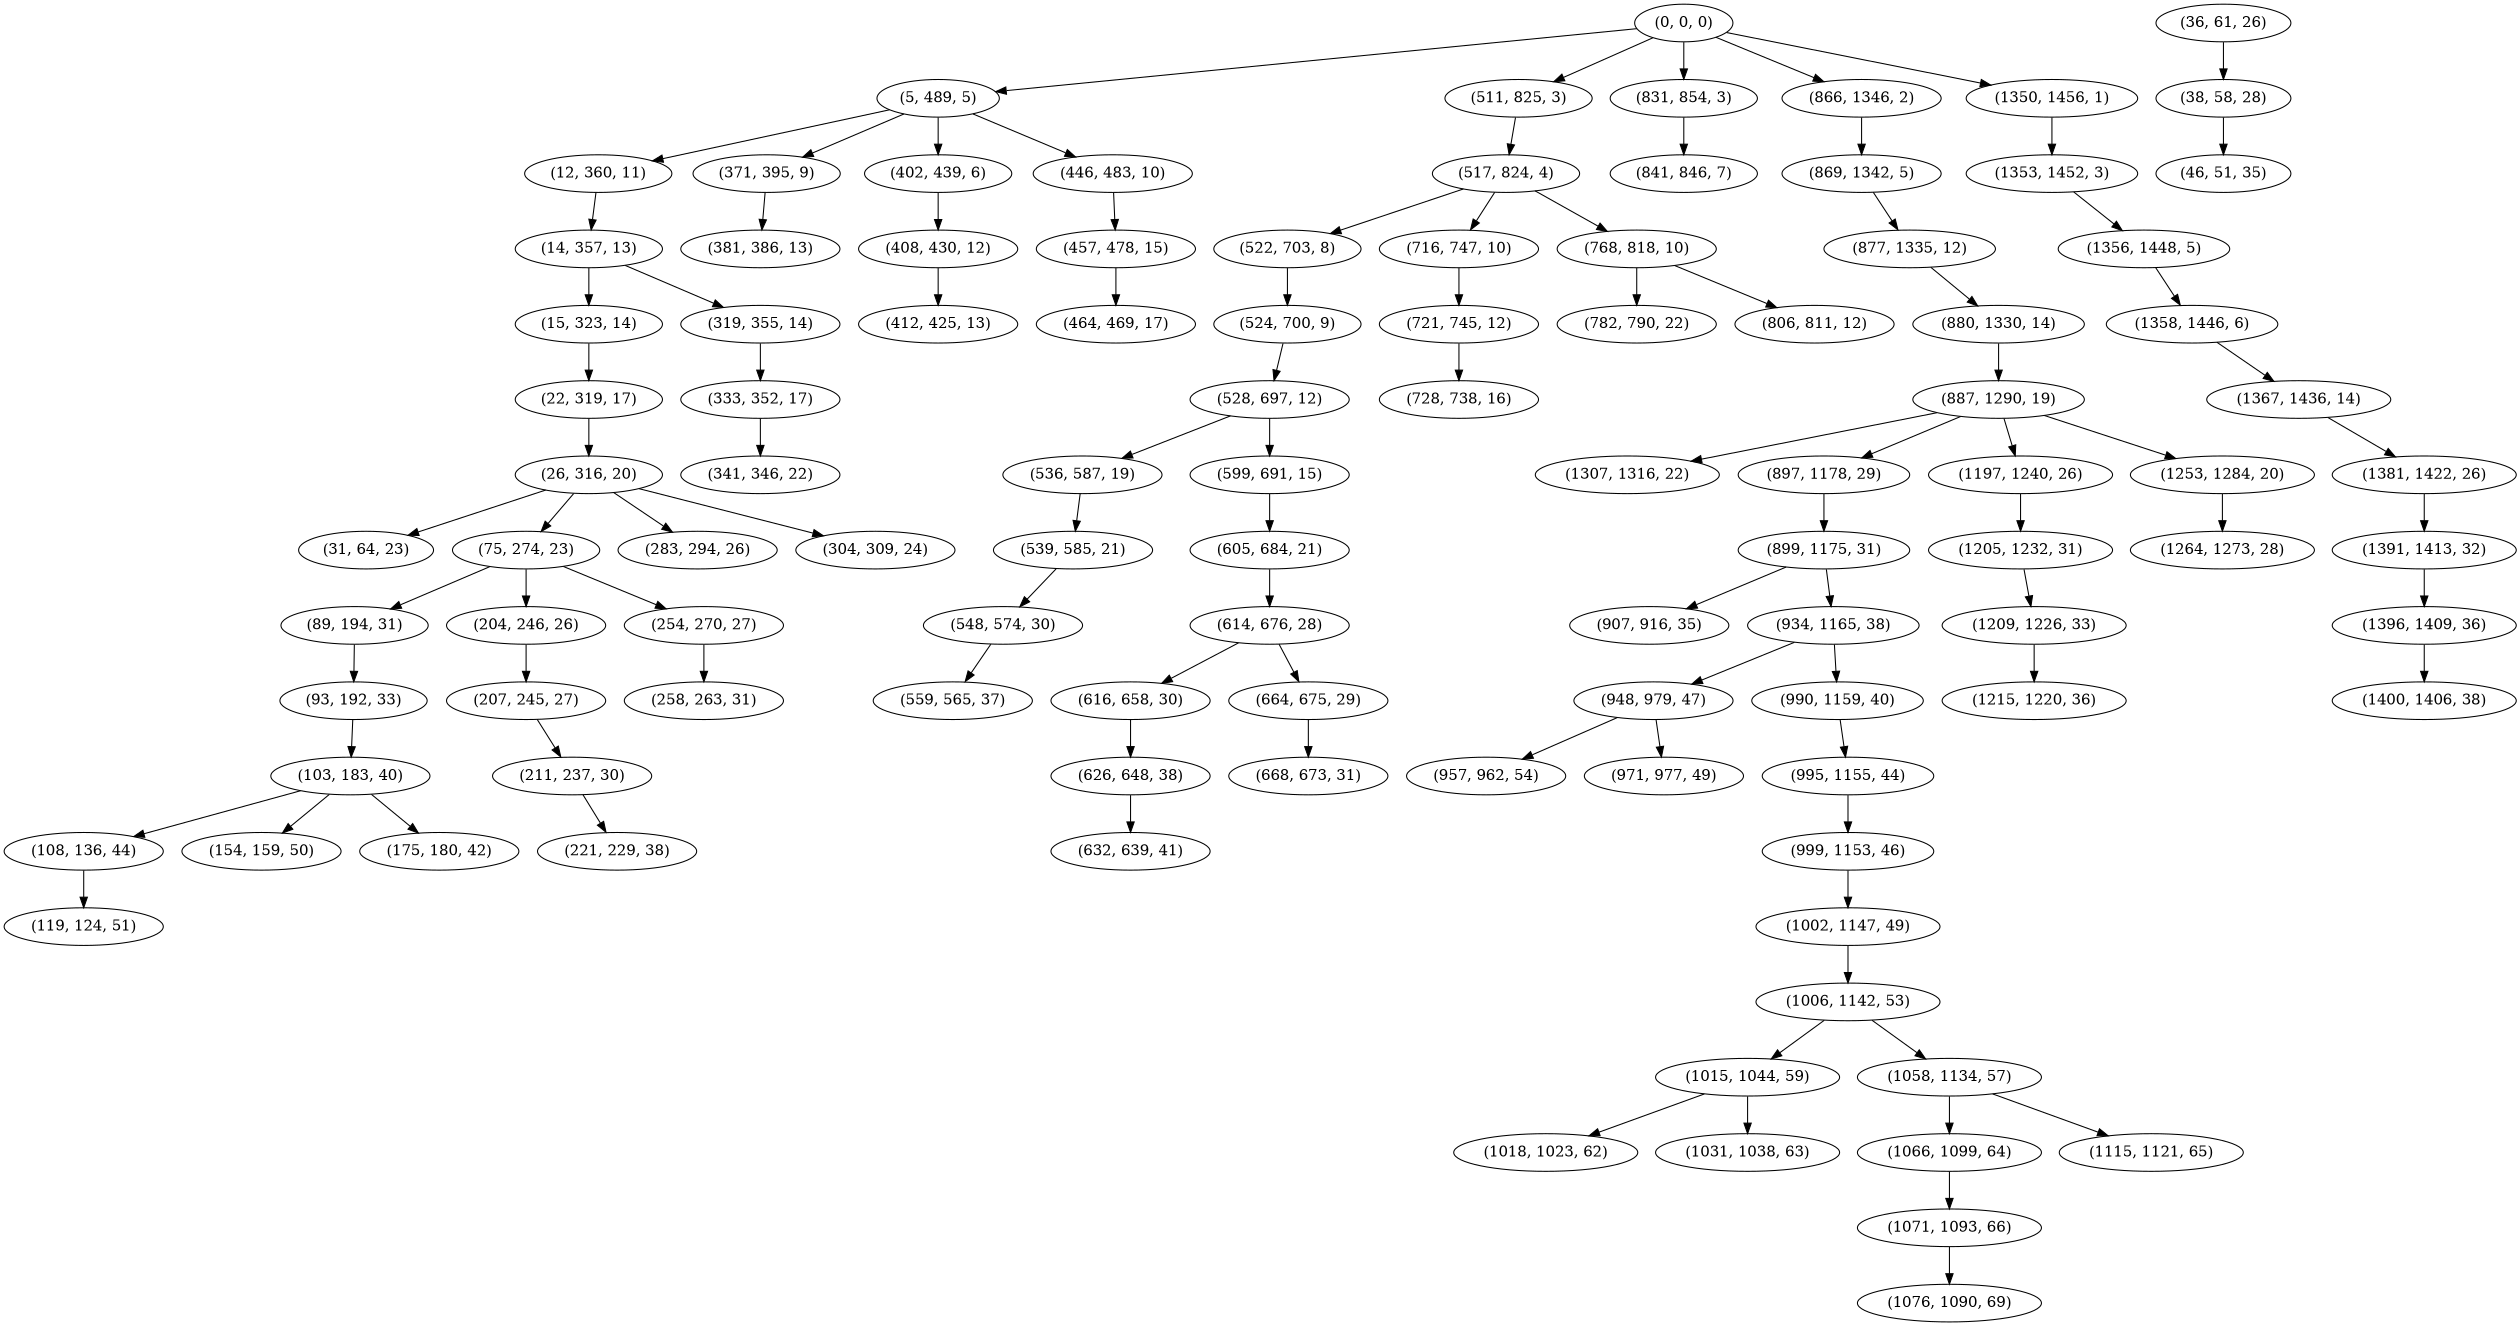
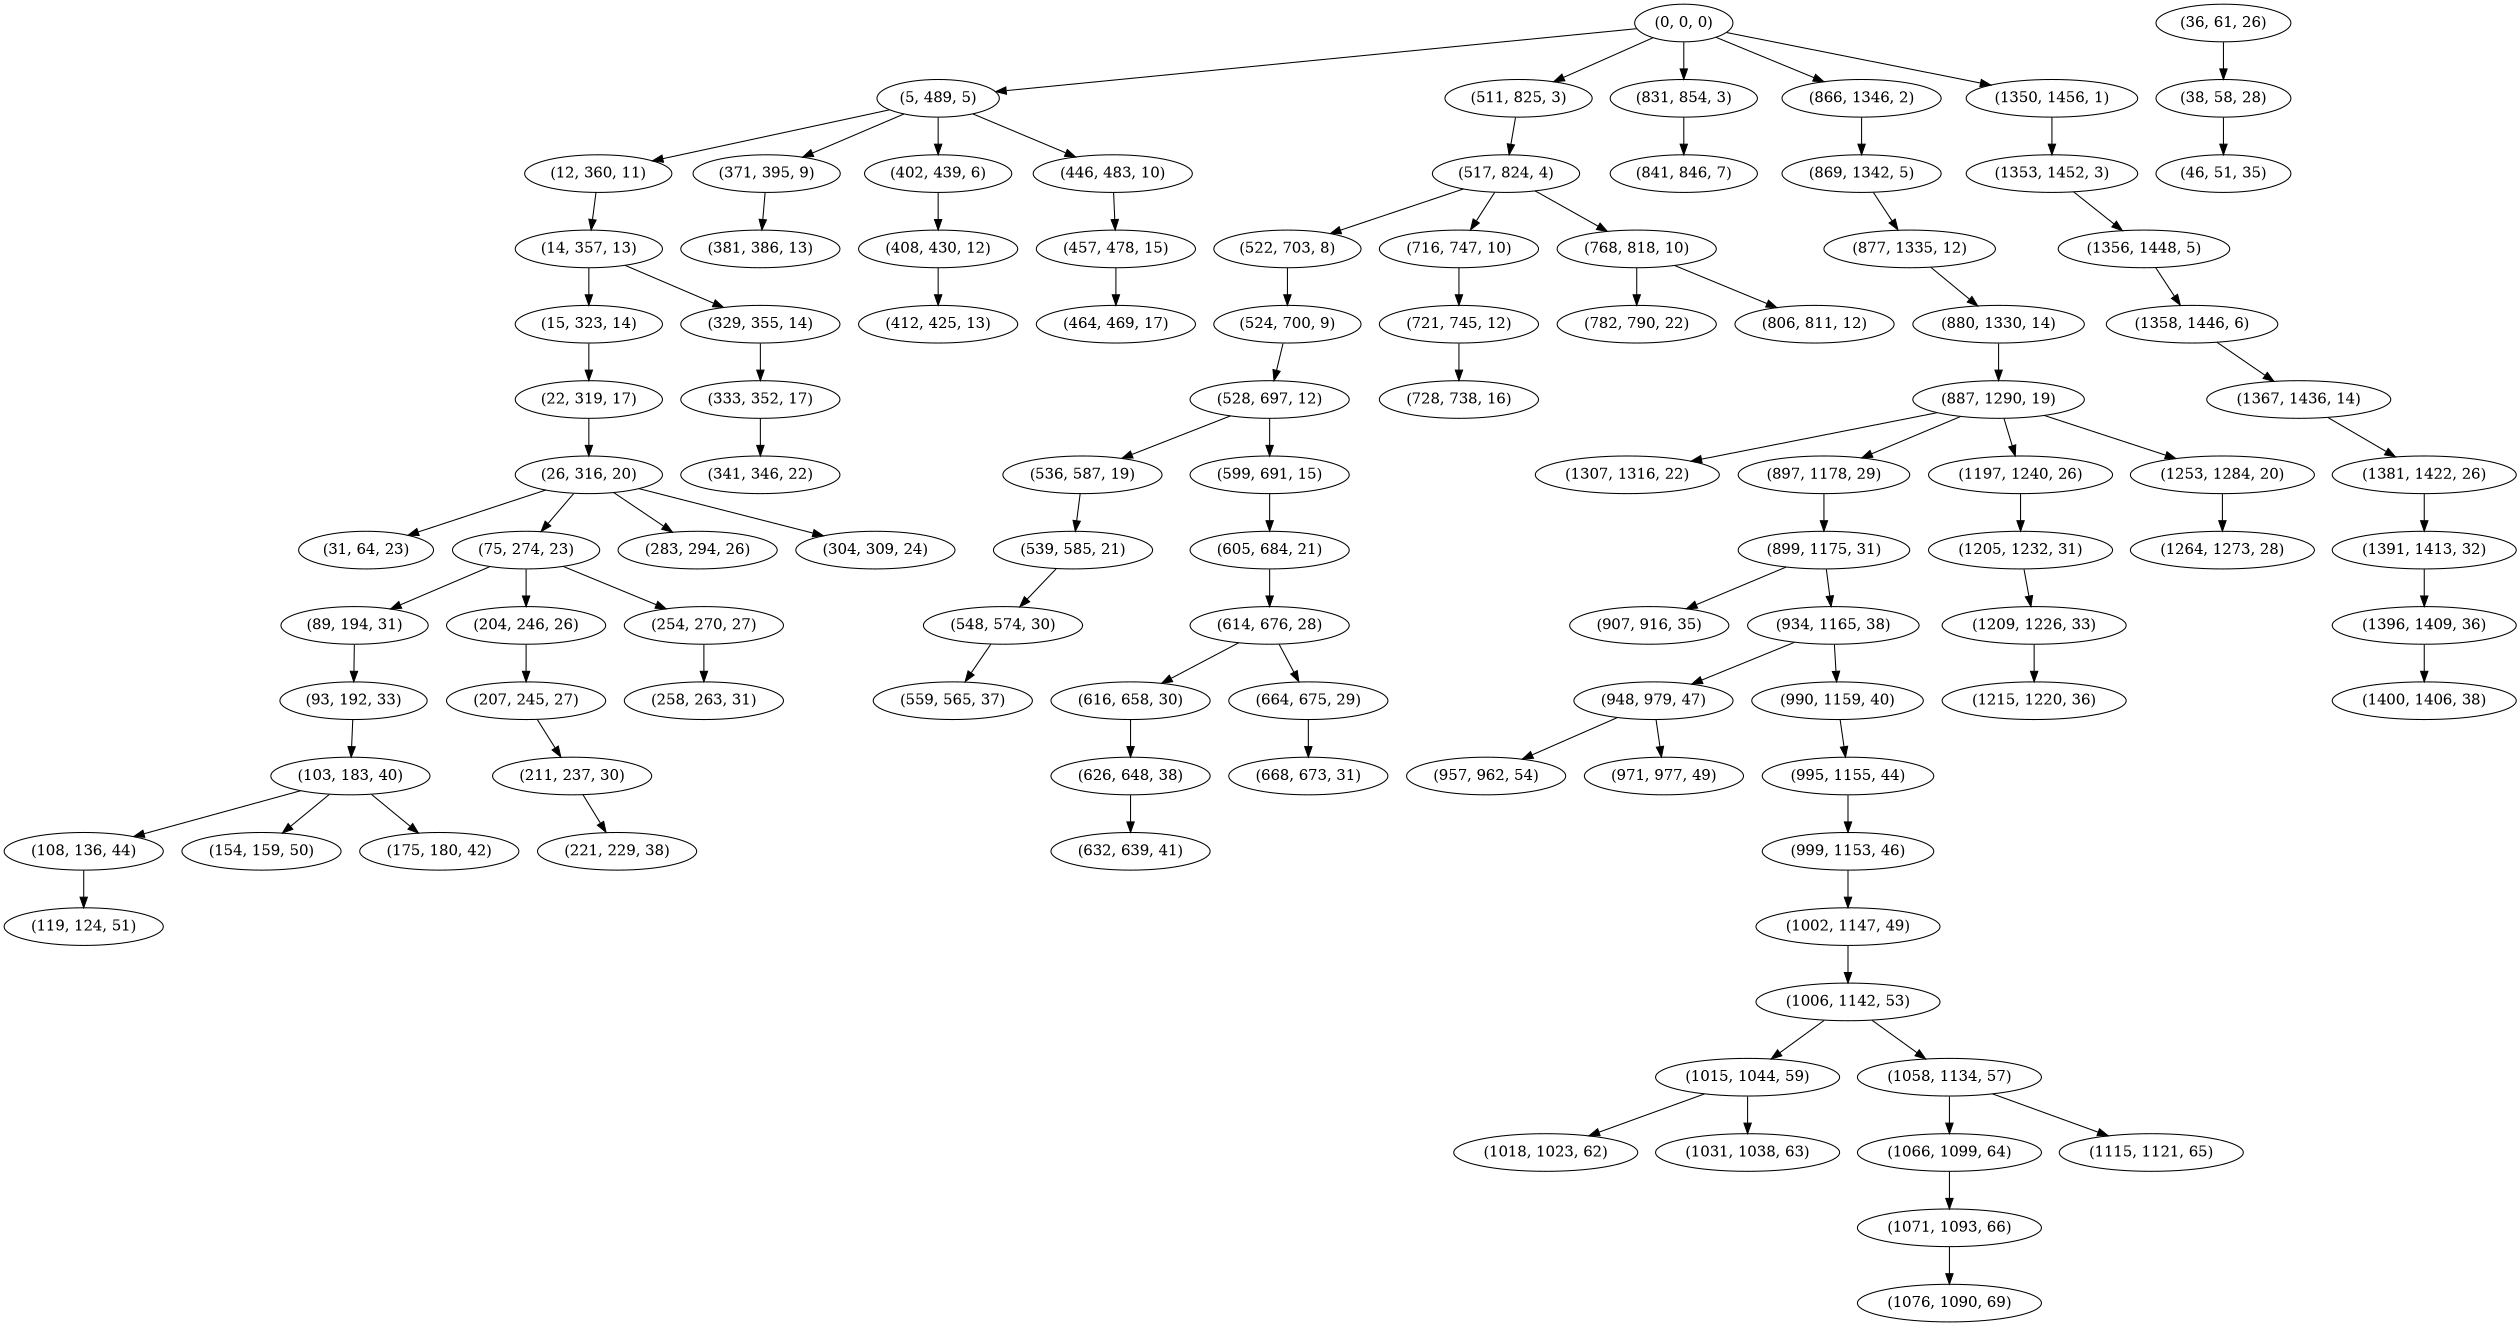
  digraph {
    fontname="DejaVu Serif"
    node [fontname="DejaVu Serif"]
    edge [fontname="DejaVu Serif"]
    "(0, 0, 0)"
    "(5, 489, 5)"
    "(511, 825, 3)"
    "(831, 854, 3)"
    "(866, 1346, 2)"
    "(1350, 1456, 1)"
    "(12, 360, 11)"
    "(371, 395, 9)"
    "(402, 439, 6)"
    "(446, 483, 10)"
    "(517, 824, 4)"
    "(841, 846, 7)"
    "(869, 1342, 5)"
    "(1353, 1452, 3)"
    "(14, 357, 13)"
    "(381, 386, 13)"
    "(408, 430, 12)"
    "(457, 478, 15)"
    "(15, 323, 14)"
-   "(329, 355, 14)" [label="(319, 355, 14)"]
+   "(329, 355, 14)"
    "(22, 319, 17)"
    "(333, 352, 17)"
    "(26, 316, 20)"
    "(31, 64, 23)"
    "(75, 274, 23)"
    "(283, 294, 26)"
    "(304, 309, 24)"
    "(89, 194, 31)"
    "(204, 246, 26)"
    "(254, 270, 27)"
    "(36, 61, 26)"
    "(38, 58, 28)"
    "(46, 51, 35)"
    "(93, 192, 33)"
    "(207, 245, 27)"
    "(258, 263, 31)"
    "(103, 183, 40)"
    "(108, 136, 44)"
    "(154, 159, 50)"
    "(175, 180, 42)"
    "(119, 124, 51)"
    "(211, 237, 30)"
    "(221, 229, 38)"
    "(341, 346, 22)"
    "(412, 425, 13)"
    "(464, 469, 17)"
    "(522, 703, 8)"
    "(716, 747, 10)"
    "(768, 818, 10)"
    "(524, 700, 9)"
    "(721, 745, 12)"
    "(782, 790, 22)"
    "(806, 811, 12)"
    "(528, 697, 12)"
    "(536, 587, 19)"
    "(599, 691, 15)"
    "(539, 585, 21)"
    "(605, 684, 21)"
    "(548, 574, 30)"
    "(559, 565, 37)"
    "(614, 676, 28)"
    "(616, 658, 30)"
    "(664, 675, 29)"
    "(626, 648, 38)"
    "(668, 673, 31)"
    "(632, 639, 41)"
    "(728, 738, 16)"
    "(877, 1335, 12)"
    "(880, 1330, 14)"
    "(887, 1290, 19)"
    "(1307, 1316, 22)"
    "(897, 1178, 29)"
    "(1197, 1240, 26)"
    "(1253, 1284, 20)"
    "(899, 1175, 31)"
    "(1205, 1232, 31)"
    "(1264, 1273, 28)"
    "(907, 916, 35)"
    "(934, 1165, 38)"
    "(948, 979, 47)"
    "(990, 1159, 40)"
    "(957, 962, 54)"
    "(971, 977, 49)"
    "(995, 1155, 44)"
    "(999, 1153, 46)"
    "(1002, 1147, 49)"
    "(1006, 1142, 53)"
    "(1015, 1044, 59)"
    "(1058, 1134, 57)"
    "(1018, 1023, 62)"
    "(1031, 1038, 63)"
    "(1066, 1099, 64)"
    "(1115, 1121, 65)"
    "(1071, 1093, 66)"
    "(1076, 1090, 69)"
    "(1209, 1226, 33)"
    "(1215, 1220, 36)"
    "(1356, 1448, 5)"
    "(1358, 1446, 6)"
    "(1367, 1436, 14)"
    "(1381, 1422, 26)"
    "(1391, 1413, 32)"
    "(1396, 1409, 36)"
    "(1400, 1406, 38)"
    "(0, 0, 0)" -> "(5, 489, 5)"
    "(0, 0, 0)" -> "(511, 825, 3)"
    "(0, 0, 0)" -> "(831, 854, 3)"
    "(0, 0, 0)" -> "(866, 1346, 2)"
    "(0, 0, 0)" -> "(1350, 1456, 1)"
    "(5, 489, 5)" -> "(12, 360, 11)"
    "(5, 489, 5)" -> "(371, 395, 9)"
    "(5, 489, 5)" -> "(402, 439, 6)"
    "(5, 489, 5)" -> "(446, 483, 10)"
    "(511, 825, 3)" -> "(517, 824, 4)"
    "(831, 854, 3)" -> "(841, 846, 7)"
    "(866, 1346, 2)" -> "(869, 1342, 5)"
    "(1350, 1456, 1)" -> "(1353, 1452, 3)"
    "(12, 360, 11)" -> "(14, 357, 13)"
    "(371, 395, 9)" -> "(381, 386, 13)"
    "(402, 439, 6)" -> "(408, 430, 12)"
    "(446, 483, 10)" -> "(457, 478, 15)"
    "(517, 824, 4)" -> "(522, 703, 8)"
    "(517, 824, 4)" -> "(716, 747, 10)"
    "(517, 824, 4)" -> "(768, 818, 10)"
    "(869, 1342, 5)" -> "(877, 1335, 12)"
    "(1353, 1452, 3)" -> "(1356, 1448, 5)"
    "(14, 357, 13)" -> "(15, 323, 14)"
    "(14, 357, 13)" -> "(329, 355, 14)"
    "(408, 430, 12)" -> "(412, 425, 13)"
    "(457, 478, 15)" -> "(464, 469, 17)"
    "(15, 323, 14)" -> "(22, 319, 17)"
    "(329, 355, 14)" -> "(333, 352, 17)"
    "(22, 319, 17)" -> "(26, 316, 20)"
    "(333, 352, 17)" -> "(341, 346, 22)"
    "(26, 316, 20)" -> "(31, 64, 23)"
    "(26, 316, 20)" -> "(75, 274, 23)"
    "(26, 316, 20)" -> "(283, 294, 26)"
    "(26, 316, 20)" -> "(304, 309, 24)"
    "(75, 274, 23)" -> "(89, 194, 31)"
    "(75, 274, 23)" -> "(204, 246, 26)"
    "(75, 274, 23)" -> "(254, 270, 27)"
    "(89, 194, 31)" -> "(93, 192, 33)"
    "(204, 246, 26)" -> "(207, 245, 27)"
    "(254, 270, 27)" -> "(258, 263, 31)"
    "(36, 61, 26)" -> "(38, 58, 28)"
    "(38, 58, 28)" -> "(46, 51, 35)"
    "(93, 192, 33)" -> "(103, 183, 40)"
    "(207, 245, 27)" -> "(211, 237, 30)"
    "(103, 183, 40)" -> "(108, 136, 44)"
    "(103, 183, 40)" -> "(154, 159, 50)"
    "(103, 183, 40)" -> "(175, 180, 42)"
    "(108, 136, 44)" -> "(119, 124, 51)"
    "(211, 237, 30)" -> "(221, 229, 38)"
    "(522, 703, 8)" -> "(524, 700, 9)"
    "(716, 747, 10)" -> "(721, 745, 12)"
    "(768, 818, 10)" -> "(782, 790, 22)"
    "(768, 818, 10)" -> "(806, 811, 12)"
    "(524, 700, 9)" -> "(528, 697, 12)"
    "(721, 745, 12)" -> "(728, 738, 16)"
    "(528, 697, 12)" -> "(536, 587, 19)"
    "(528, 697, 12)" -> "(599, 691, 15)"
    "(536, 587, 19)" -> "(539, 585, 21)"
    "(599, 691, 15)" -> "(605, 684, 21)"
    "(539, 585, 21)" -> "(548, 574, 30)"
    "(605, 684, 21)" -> "(614, 676, 28)"
    "(548, 574, 30)" -> "(559, 565, 37)"
    "(614, 676, 28)" -> "(616, 658, 30)"
    "(614, 676, 28)" -> "(664, 675, 29)"
    "(616, 658, 30)" -> "(626, 648, 38)"
    "(664, 675, 29)" -> "(668, 673, 31)"
    "(626, 648, 38)" -> "(632, 639, 41)"
    "(877, 1335, 12)" -> "(880, 1330, 14)"
    "(880, 1330, 14)" -> "(887, 1290, 19)"
    "(887, 1290, 19)" -> "(1307, 1316, 22)"
    "(887, 1290, 19)" -> "(897, 1178, 29)"
    "(887, 1290, 19)" -> "(1197, 1240, 26)"
    "(887, 1290, 19)" -> "(1253, 1284, 20)"
    "(897, 1178, 29)" -> "(899, 1175, 31)"
    "(1197, 1240, 26)" -> "(1205, 1232, 31)"
    "(1253, 1284, 20)" -> "(1264, 1273, 28)"
    "(899, 1175, 31)" -> "(907, 916, 35)"
    "(899, 1175, 31)" -> "(934, 1165, 38)"
    "(1205, 1232, 31)" -> "(1209, 1226, 33)"
    "(934, 1165, 38)" -> "(948, 979, 47)"
    "(934, 1165, 38)" -> "(990, 1159, 40)"
    "(948, 979, 47)" -> "(957, 962, 54)"
    "(948, 979, 47)" -> "(971, 977, 49)"
    "(990, 1159, 40)" -> "(995, 1155, 44)"
    "(995, 1155, 44)" -> "(999, 1153, 46)"
    "(999, 1153, 46)" -> "(1002, 1147, 49)"
    "(1002, 1147, 49)" -> "(1006, 1142, 53)"
    "(1006, 1142, 53)" -> "(1015, 1044, 59)"
    "(1006, 1142, 53)" -> "(1058, 1134, 57)"
    "(1015, 1044, 59)" -> "(1018, 1023, 62)"
    "(1015, 1044, 59)" -> "(1031, 1038, 63)"
    "(1058, 1134, 57)" -> "(1066, 1099, 64)"
    "(1058, 1134, 57)" -> "(1115, 1121, 65)"
    "(1066, 1099, 64)" -> "(1071, 1093, 66)"
    "(1071, 1093, 66)" -> "(1076, 1090, 69)"
    "(1209, 1226, 33)" -> "(1215, 1220, 36)"
    "(1356, 1448, 5)" -> "(1358, 1446, 6)"
    "(1358, 1446, 6)" -> "(1367, 1436, 14)"
    "(1367, 1436, 14)" -> "(1381, 1422, 26)"
    "(1381, 1422, 26)" -> "(1391, 1413, 32)"
    "(1391, 1413, 32)" -> "(1396, 1409, 36)"
    "(1396, 1409, 36)" -> "(1400, 1406, 38)"
  }
